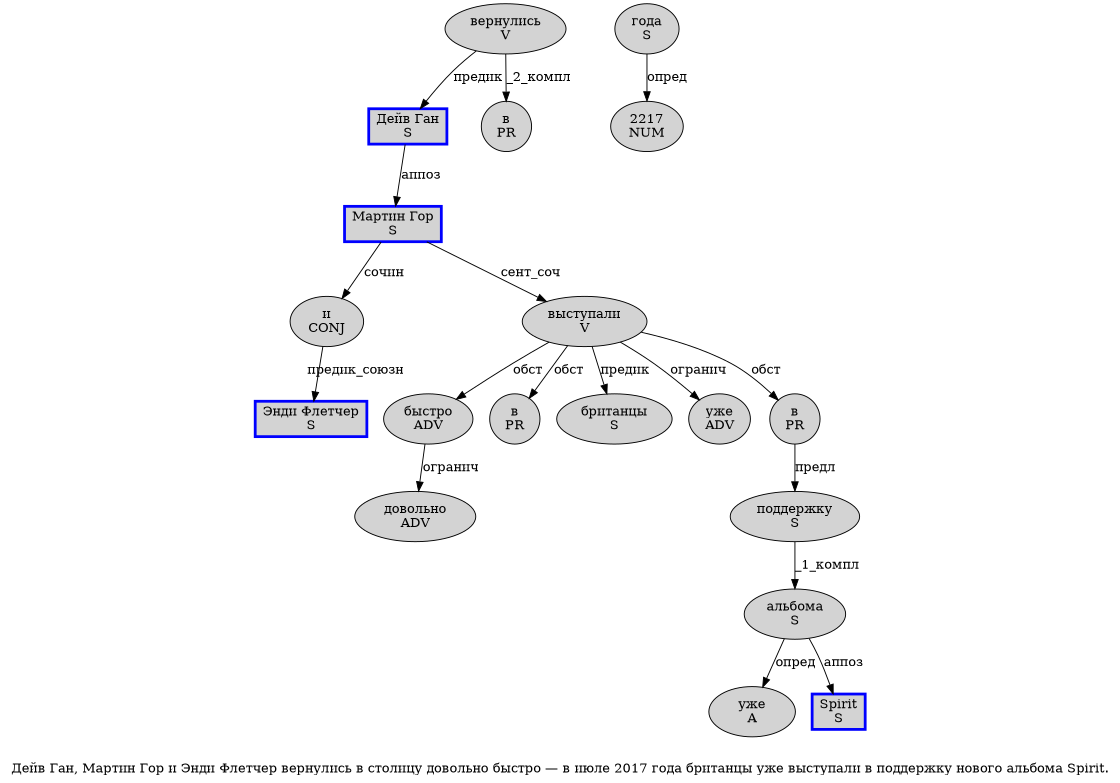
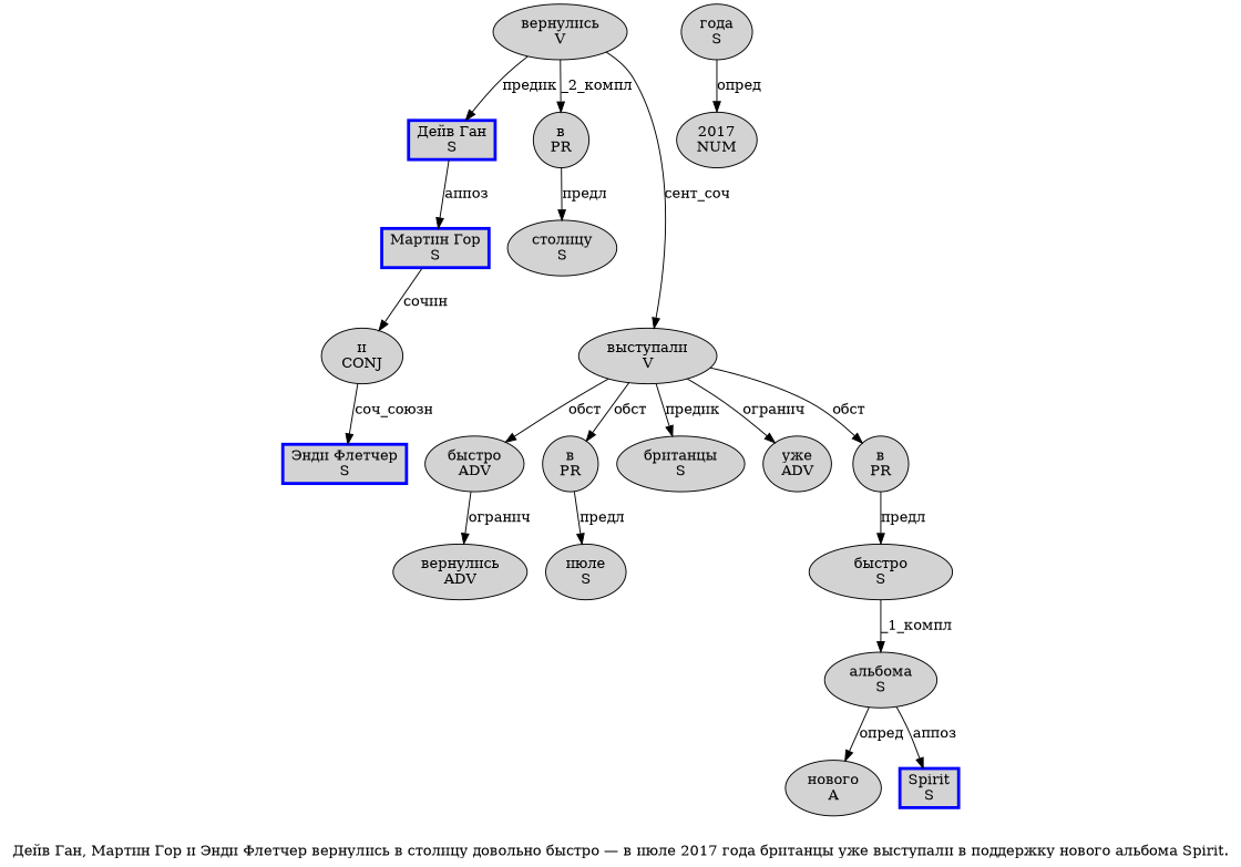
  digraph {
    label="Дейв Ган, Мартин Гор и Энди Флетчер вернулись в столицу довольно быстро — в июле 2017 года британцы уже выступали в поддержку нового альбома Spirit."
    node [fillcolor=lightgray penwidth=1 shape=ellipse style=filled]
    n1 [color=blue label="Дейв Ган\nS" penwidth=3 shape=box]
    n2 [color=blue label="Мартин Гор\nS" penwidth=3 shape=box]
    n3 [label="и\nCONJ"]
    n4 [color=blue label="Энди Флетчер\nS" penwidth=3 shape=box]
    n5 [label="вернулись\nV"]
    n6 [label="в\nPR"]
    n7 [label="выступали\nV"]
+   n8 [label="столицу\nS"]
    n9 [label="быстро\nADV"]
    n10 [label="в\nPR"]
    n11 [label="британцы\nS"]
    n12 [label="уже\nADV"]
    n13 [label="в\nPR"]
-   n14 [label="довольно\nADV"]
+   n14 [label="вернулись\nADV"]
+   n15 [label="июле\nS"]
    n16 [label="года\nS"]
-   n17 [label="2217\nNUM"]
-   n18 [label="поддержку\nS"]
+   n17 [label="2017\nNUM"]
+   n18 [label="быстро\nS"]
    n19 [label="альбома\nS"]
-   n20 [label="уже\nA"]
+   n20 [label="нового\nA"]
    n21 [color=blue label="Spirit\nS" penwidth=3 shape=box]
    n1 -> n2 [label="аппоз"]
    n2 -> n3 [label="сочин"]
-   n3 -> n4 [label="предик_союзн"]
+   n3 -> n4 [label="соч_союзн"]
    n5 -> n1 [label="предик"]
    n5 -> n6 [label="_2_компл"]
-   n2 -> n7 [label="сент_соч"]
+   n5 -> n7 [label="сент_соч"]
+   n6 -> n8 [label="предл"]
    n7 -> n9 [label="обст"]
    n7 -> n10 [label="обст"]
    n7 -> n11 [label="предик"]
    n7 -> n12 [label="огранич"]
    n7 -> n13 [label="обст"]
    n9 -> n14 [label="огранич"]
+   n10 -> n15 [label="предл"]
    n13 -> n18 [label="предл"]
    n16 -> n17 [label="опред"]
    n18 -> n19 [label="_1_компл"]
    n19 -> n20 [label="опред"]
    n19 -> n21 [label="аппоз"]
  }
